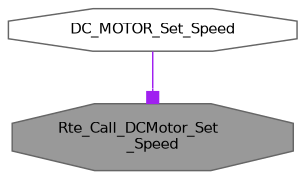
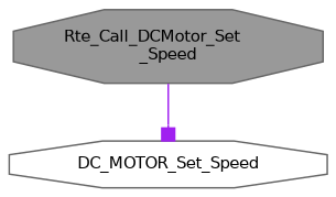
  digraph {
    rankdir=TB
    node [fontname=Helvetica fontsize=10 shape=octagon style=filled]
    n1 [color=gray40 fillcolor=grey60 fontcolor=black height=0.2 label="Rte_Call_DCMotor_Set\l_Speed" width=0.4]
    n2 [color=grey40 fillcolor=white height=0.2 label=DC_MOTOR_Set_Speed width=0.4]
-   n2 -> n1 [color=purple fontname=Helvetica fontsize=10 labelfontname=Helvetica labelfontsize=10 style=solid arrowhead=box]
+   n1 -> n2 [color=purple fontname=Helvetica fontsize=10 labelfontname=Helvetica labelfontsize=10 style=solid arrowhead=box]
  }
